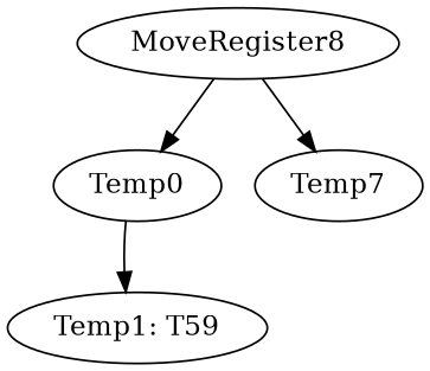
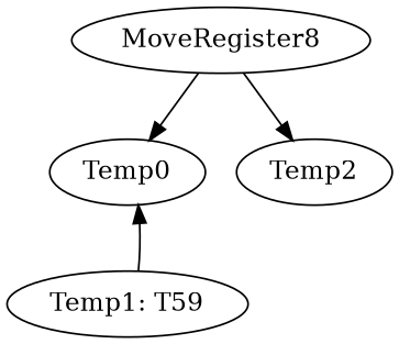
  digraph {
    ordering=out
    n1 [label=MoveRegister8]
    Temp0
-   Temp2 [label=Temp7]
+   Temp2
    "Temp1: T59"
    n1 -> Temp0
    n1 -> Temp2
-   Temp0 -> "Temp1: T59"
+   "Temp1: T59" -> Temp0
  }
